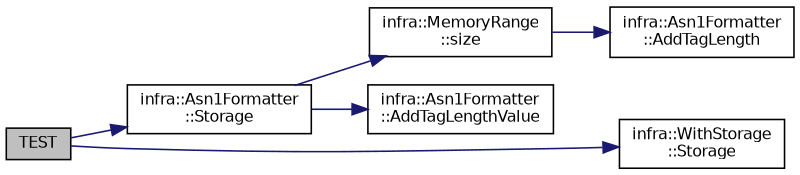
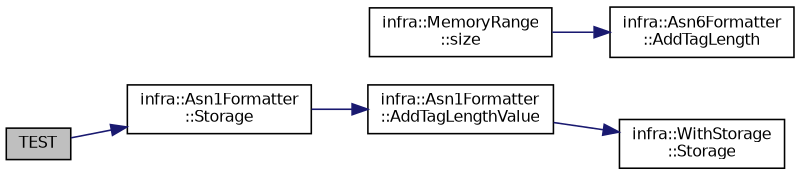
  digraph {
    rankdir=LR
    node [color=black fillcolor=white fontname=Helvetica fontsize=10 shape=record style=filled]
    edge [color=midnightblue fontname=Helvetica fontsize=10 labelfontname=Helvetica labelfontsize=10 style=solid]
    n1 [fillcolor=grey75 fontcolor=black height=0.2 label=TEST width=0.4]
    n2 [height=0.2 label="infra::Asn1Formatter\l::Storage" width=0.4]
    n3 [height=0.2 label="infra::WithStorage\l::Storage" width=0.4]
    n4 [height=0.2 label="infra::Asn1Formatter\l::AddTagLengthValue" width=0.4]
    n5 [height=0.2 label="infra::MemoryRange\l::size" width=0.4]
-   n6 [height=0.2 label="infra::Asn1Formatter\l::AddTagLength" width=0.4]
+   n6 [height=0.2 label="infra::Asn6Formatter\l::AddTagLength" width=0.4]
    n1 -> n2
-   n1 -> n3
+   n4 -> n3
    n2 -> n4
-   n2 -> n5
    n5 -> n6
  }
